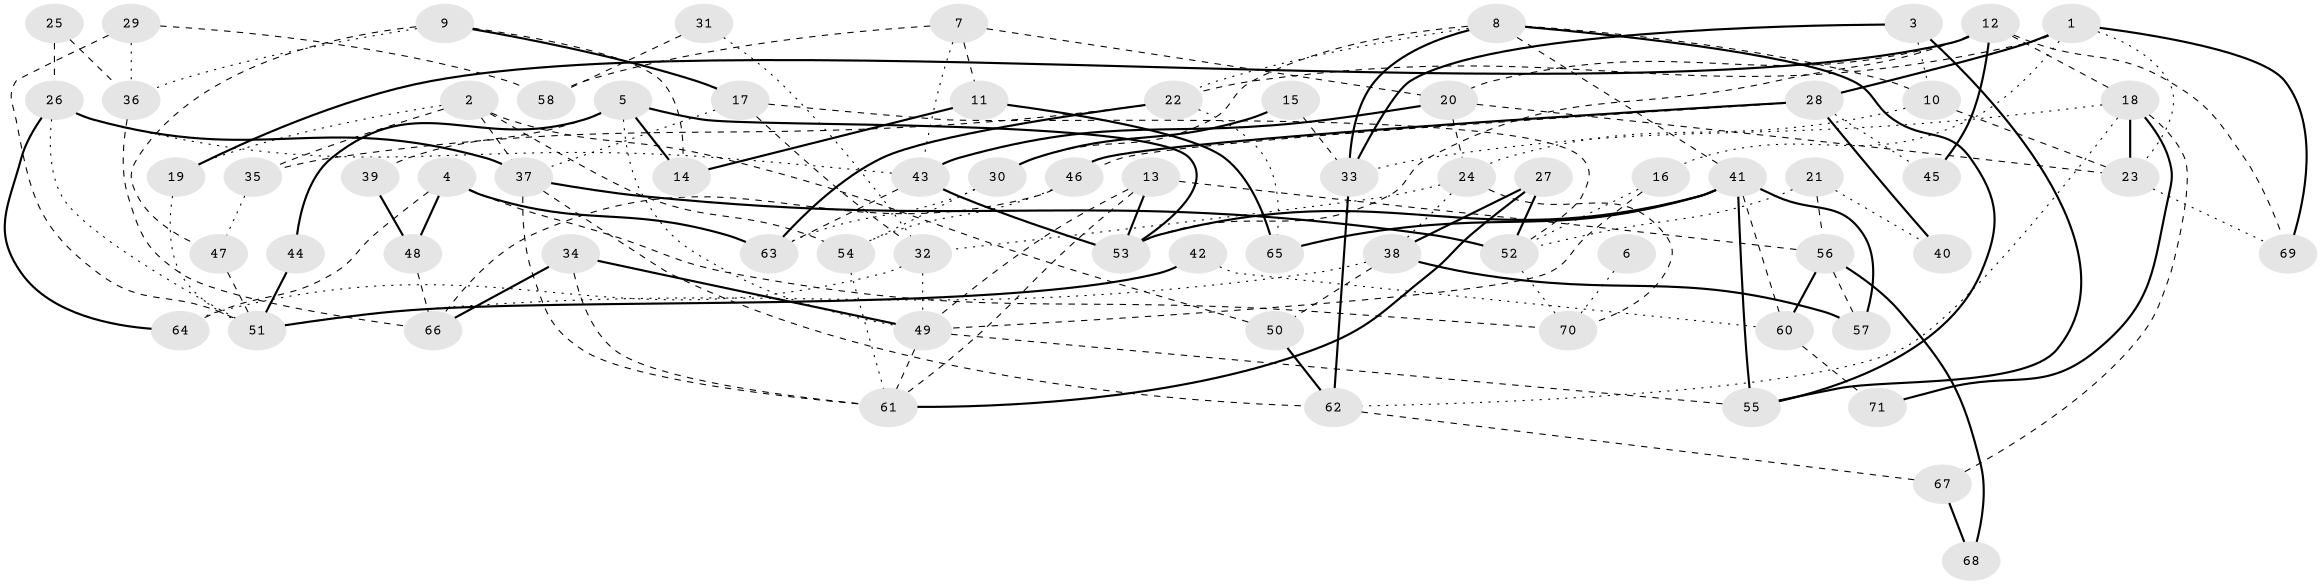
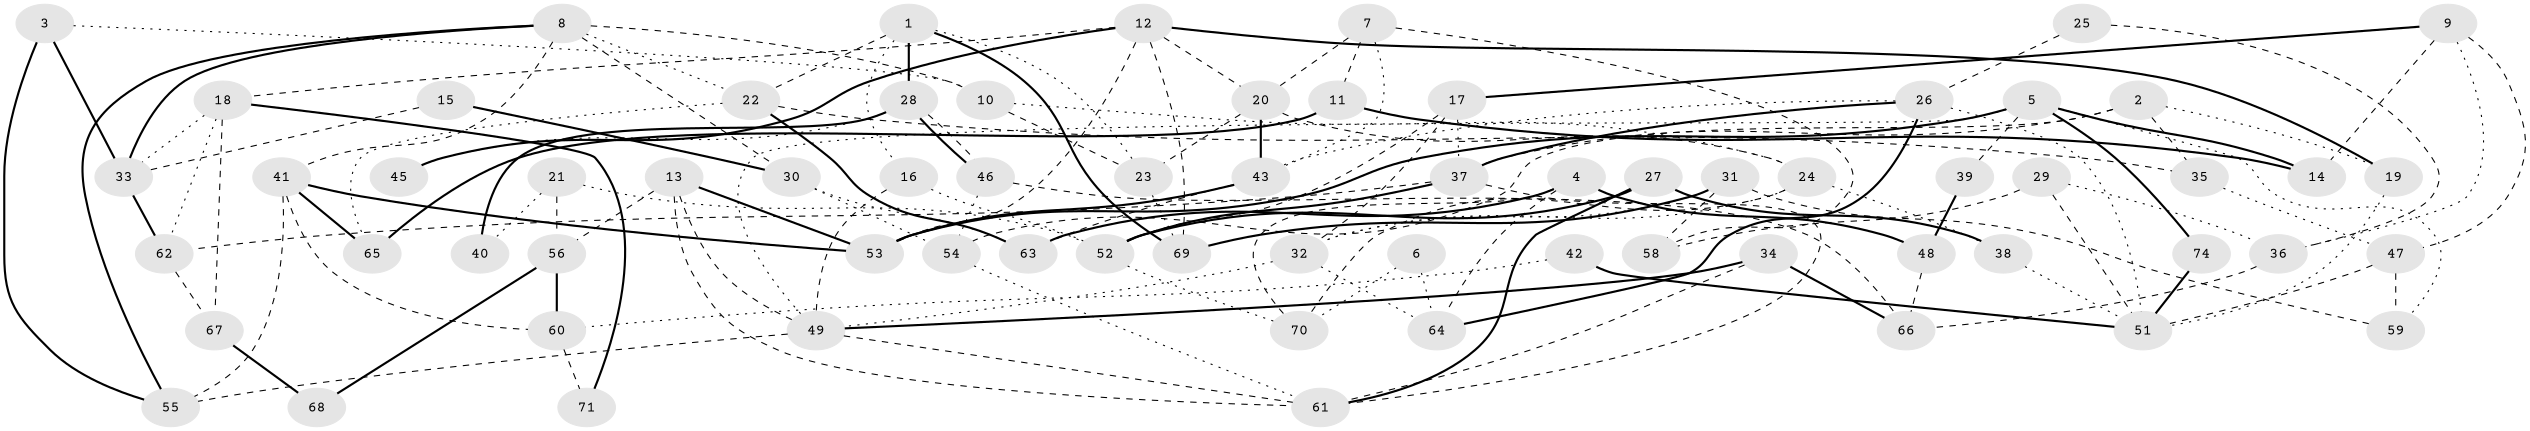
  graph {
    fontname="Courier Prime"
    node [color=gray90 fontname="Courier Prime" style=filled]
    edge [fontname="Courier Prime" style=dashed]
    1
    16
    22
    23
    28
    69
    49
    52
    35
    63
    65
    45
    40
    46
    2
    19
    37
-   50
    54
    51
    47
    61
    62
    3
    33
    55
    10
    25
    36
    26
    4
    48
    64
    70
    66
    5
    14
    39
-   44
+   44 [label=74]
    53
+   59
    6
    7
    11
    20
    43
    58
    24
    8
    30
    41
-   57
    60
    9
    17
    32
    38
    12
    18
    67
    71
    13
    56
    68
    15
    21
    27
    29
    31
    34
    42
    1 -- 16 [style=dotted]
    1 -- 22
    1 -- 23 [style=dotted]
    1 -- 28 [style=bold]
    1 -- 69 [style=bold]
    16 -- 49
    16 -- 52 [style=dotted]
    22 -- 35
    22 -- 63 [style=bold]
    22 -- 65 [style=dotted]
    23 -- 69 [style=dotted]
    28 -- 45 [style=dotted]
    28 -- 40 [style=bold]
    28 -- 46 [style=bold]
    28 -- 46
    49 -- 61
    49 -- 55
    52 -- 70 [style=dotted]
    35 -- 47 [style=dotted]
    46 -- 54 [style=dotted]
    46 -- 66
    2 -- 35
    2 -- 19 [style=dotted]
    2 -- 37
-   2 -- 50
    2 -- 54
    19 -- 51 [style=dotted]
    37 -- 52 [style=bold]
    37 -- 61
    37 -- 62
-   50 -- 62 [style=bold]
    54 -- 61 [style=dotted]
    47 -- 51
+   47 -- 59
    62 -- 67
    3 -- 33 [style=bold]
    3 -- 55 [style=bold]
    3 -- 10 [style=dotted]
    33 -- 62 [style=bold]
    10 -- 23
    10 -- 24 [style=dotted]
    25 -- 36
    25 -- 26
    36 -- 66
    26 -- 37 [style=bold]
    26 -- 51 [style=dotted]
    26 -- 64 [style=bold]
    26 -- 43 [style=dotted]
    4 -- 63 [style=bold]
    4 -- 48 [style=bold]
    4 -- 64
    4 -- 70
    48 -- 66
    5 -- 49 [style=dotted]
    5 -- 14 [style=bold]
    5 -- 39
    5 -- 44 [style=bold]
    5 -- 53 [style=bold]
+   5 -- 59 [style=dotted]
    39 -- 48 [style=bold]
    44 -- 51 [style=bold]
+   6 -- 64 [style=dotted]
    6 -- 70 [style=dotted]
    7 -- 11
    7 -- 20
    7 -- 43 [style=dotted]
    7 -- 58
    11 -- 65 [style=bold]
    11 -- 14 [style=bold]
    20 -- 23
    20 -- 43 [style=bold]
    20 -- 24
    43 -- 63
    43 -- 53 [style=bold]
    24 -- 70
    24 -- 32 [style=dotted]
    24 -- 38 [style=dotted]
    8 -- 22 [style=dotted]
    8 -- 33 [style=bold]
    8 -- 55 [style=bold]
    8 -- 10
    8 -- 30
    8 -- 41
    30 -- 63 [style=dotted]
    30 -- 54 [style=dotted]
    41 -- 65 [style=bold]
-   41 -- 55 [style=bold]
+   41 -- 55
    41 -- 53 [style=bold]
-   41 -- 57 [style=bold]
    41 -- 60
    60 -- 71
    9 -- 47
    9 -- 36 [style=dotted]
    9 -- 14
    9 -- 17 [style=bold]
    17 -- 52
    17 -- 37 [style=dotted]
    17 -- 32
    32 -- 49 [style=dotted]
    32 -- 64 [style=dotted]
-   38 -- 50
    38 -- 51 [style=dotted]
-   38 -- 57 [style=bold]
    12 -- 69
    12 -- 45 [style=bold]
    12 -- 19 [style=bold]
    12 -- 53
    12 -- 20
    12 -- 18
-   18 -- 23 [style=bold]
    18 -- 62 [style=dotted]
    18 -- 33 [style=dotted]
    18 -- 67
    18 -- 71 [style=bold]
    67 -- 68 [style=bold]
    13 -- 49
    13 -- 61
    13 -- 53 [style=bold]
    13 -- 56
-   56 -- 57
    56 -- 60 [style=bold]
    56 -- 68 [style=bold]
    15 -- 33
    15 -- 30 [style=bold]
    21 -- 52 [style=dotted]
    21 -- 40 [style=dotted]
    21 -- 56
    27 -- 52 [style=bold]
    27 -- 61 [style=bold]
    27 -- 38 [style=bold]
    29 -- 51
    29 -- 36 [style=dotted]
    29 -- 58
+   31 -- 69 [style=bold]
+   31 -- 59
    31 -- 58
    31 -- 32 [style=dotted]
    34 -- 49 [style=bold]
    34 -- 61
    34 -- 66 [style=bold]
    42 -- 51 [style=bold]
    42 -- 60 [style=dotted]
  }
